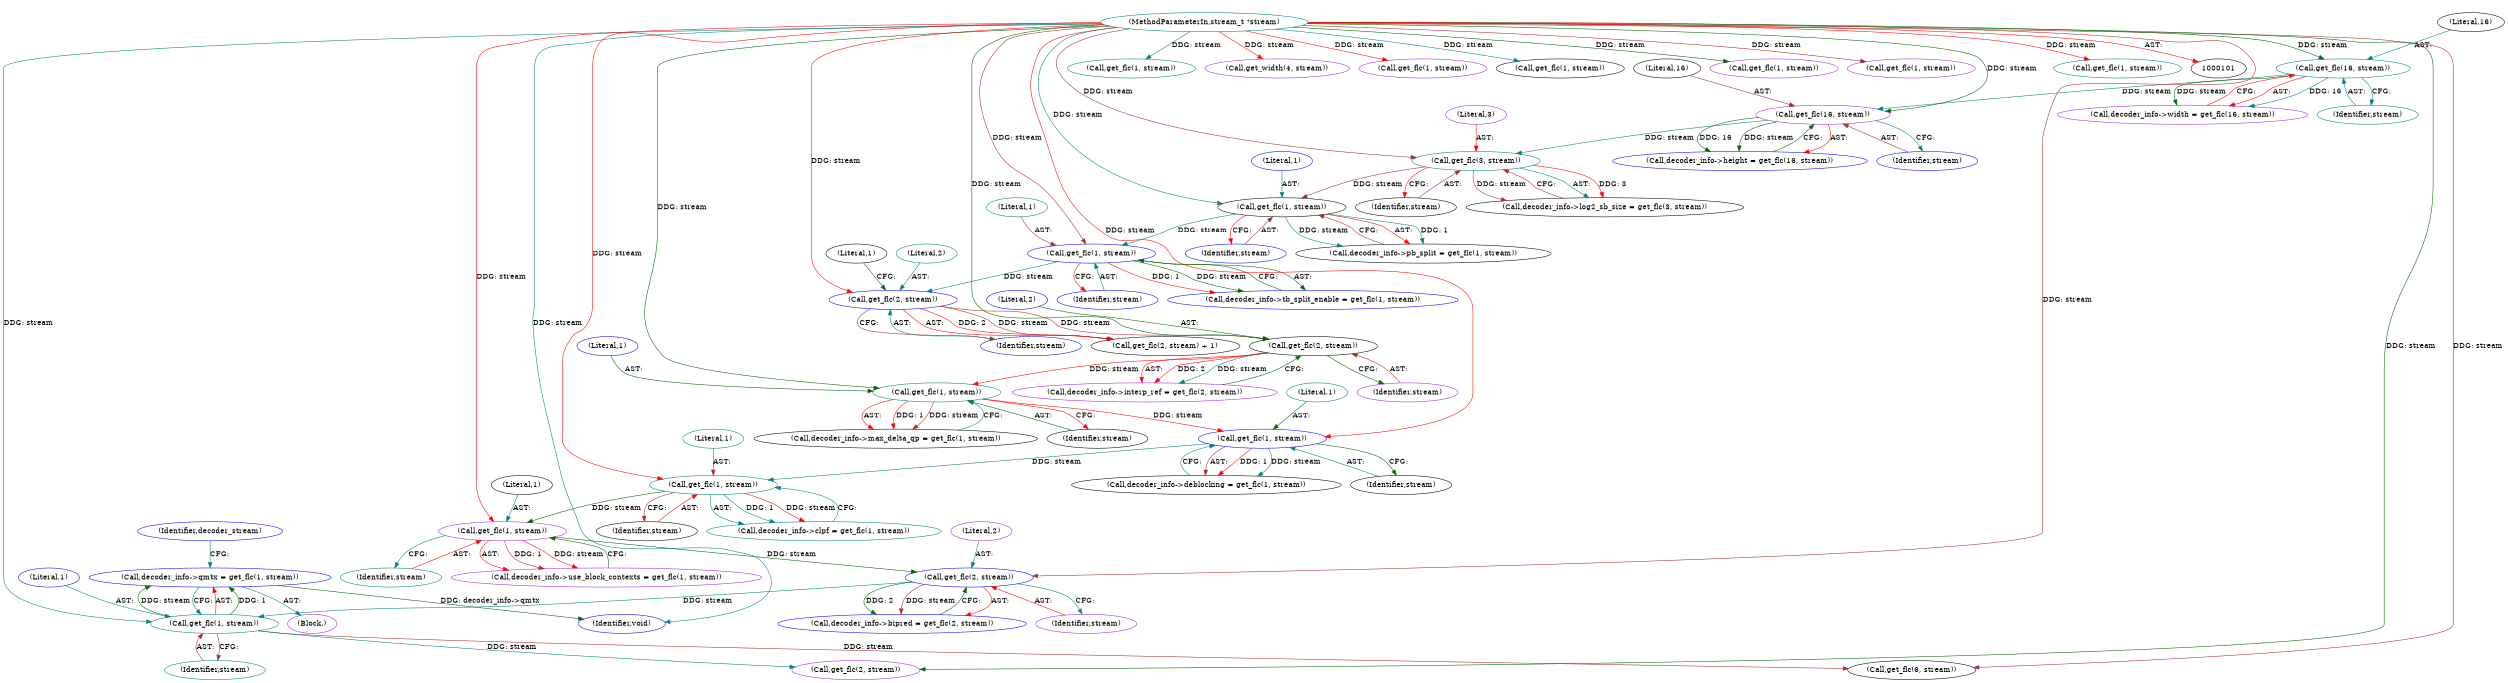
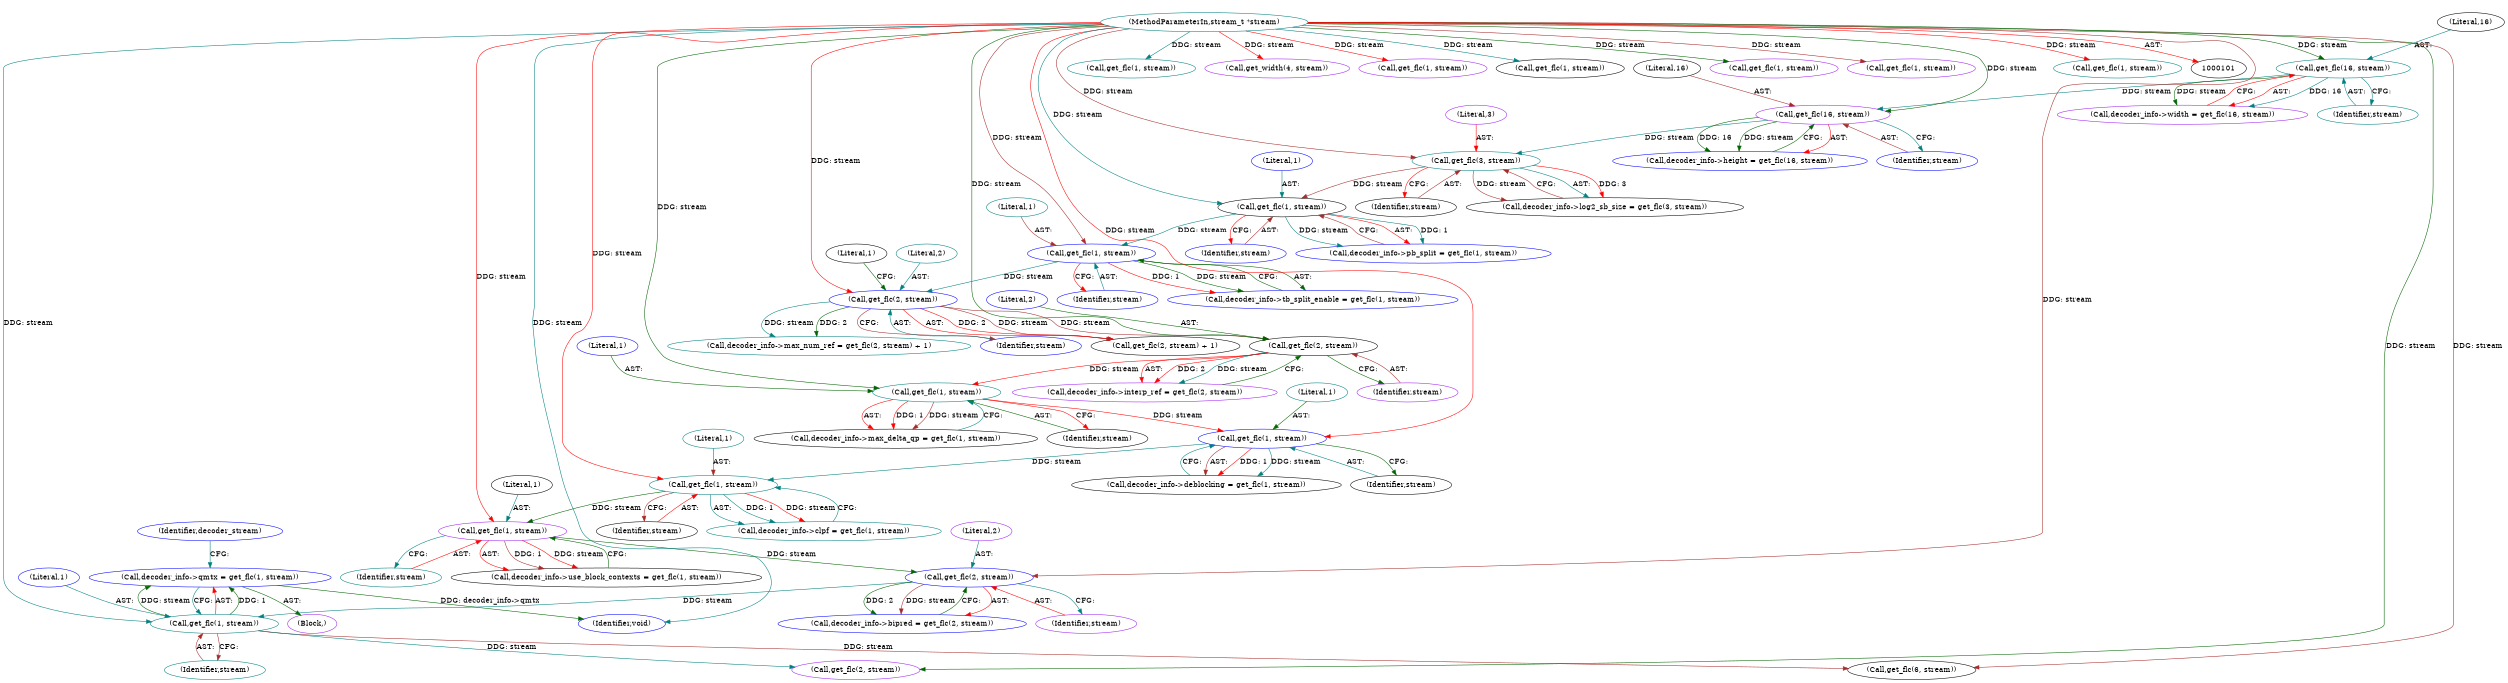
  digraph {
    node [color=black]
    edge [color=teal]
    n1 [color=blue label="(Call,decoder_info->qmtx = get_flc(1, stream))"]
    n2 [color=teal label="(Call,get_flc(1, stream))"]
    n3 [color=blue label="(Identifier,void)"]
    n4 [color=purple label="(Block,)"]
    n5 [label="(Call,get_flc(6, stream))"]
    n6 [color=purple label="(Call,get_flc(2, stream))"]
    n7 [color=teal label="(Identifier,stream)"]
    n8 [color=blue label="(Call,get_flc(2, stream))"]
    n9 [color=purple label="(Identifier,stream)"]
    n10 [color=blue label="(Call,decoder_info->bipred = get_flc(2, stream))"]
    n11 [color=purple label="(Call,get_flc(1, stream))"]
-   n12 [color=purple label="(Call,decoder_info->use_block_contexts = get_flc(1, stream))"]
+   n12 [label="(Call,decoder_info->use_block_contexts = get_flc(1, stream))"]
    n13 [color=teal label="(Identifier,stream)"]
    n14 [color=teal label="(Call,get_flc(1, stream))"]
    n15 [color=teal label="(Call,decoder_info->clpf = get_flc(1, stream))"]
    n16 [label="(Identifier,stream)"]
    n17 [color=blue label="(Call,get_flc(1, stream))"]
    n18 [label="(Call,decoder_info->deblocking = get_flc(1, stream))"]
    n19 [label="(Identifier,stream)"]
    n20 [color=teal label="(Call,get_flc(1, stream))"]
    n21 [label="(Identifier,stream)"]
    n22 [label="(Call,decoder_info->max_delta_qp = get_flc(1, stream))"]
    n23 [label="(Call,get_flc(2, stream))"]
    n24 [color=purple label="(Call,decoder_info->interp_ref = get_flc(2, stream))"]
    n25 [color=purple label="(Identifier,stream)"]
    n26 [color=blue label="(Call,get_flc(2, stream))"]
    n27 [color=blue label="(Identifier,stream)"]
+   n28 [color=teal label="(Call,decoder_info->max_num_ref = get_flc(2, stream) + 1)"]
    n29 [label="(Call,get_flc(2, stream) + 1)"]
    n30 [color=blue label="(Call,get_flc(1, stream))"]
    n31 [color=blue label="(Identifier,stream)"]
    n32 [color=blue label="(Call,decoder_info->tb_split_enable = get_flc(1, stream))"]
    n33 [label="(Call,get_flc(1, stream))"]
    n34 [color=blue label="(Identifier,stream)"]
-   n35 [label="(Call,decoder_info->pb_split = get_flc(1, stream))"]
+   n35 [color=blue label="(Call,decoder_info->pb_split = get_flc(1, stream))"]
    n36 [color=teal label="(Call,get_flc(3, stream))"]
    n37 [label="(Call,decoder_info->log2_sb_size = get_flc(3, stream))"]
    n38 [label="(Identifier,stream)"]
    n39 [color=purple label="(Call,get_flc(16, stream))"]
    n40 [color=blue label="(Call,decoder_info->height = get_flc(16, stream))"]
    n41 [color=blue label="(Identifier,stream)"]
    n42 [color=teal label="(Call,get_flc(16, stream))"]
    n43 [color=teal label="(Identifier,stream)"]
    n44 [color=purple label="(Call,decoder_info->width = get_flc(16, stream))"]
    n45 [color=teal label="(MethodParameterIn,stream_t *stream)"]
    n46 [color=teal label="(Call,get_flc(1, stream))"]
    n47 [color=purple label="(Call,get_width(4, stream))"]
    n48 [color=purple label="(Call,get_flc(1, stream))"]
    n49 [label="(Call,get_flc(1, stream))"]
    n50 [color=purple label="(Call,get_flc(1, stream))"]
    n51 [color=purple label="(Call,get_flc(1, stream))"]
    n52 [color=teal label="(Call,get_flc(1, stream))"]
    1000101
    n54 [label="(Literal,16)"]
    n55 [color=blue label="(Literal,1)"]
    n56 [color=blue label="(Identifier,decoder_stream)"]
    n57 [color=blue label="(Literal,2)"]
    n58 [color=teal label="(Literal,2)"]
    n59 [color=blue label="(Literal,1)"]
    n60 [label="(Literal,1)"]
    n61 [color=purple label="(Literal,3)"]
    n62 [color=teal label="(Literal,1)"]
    n63 [label="(Literal,1)"]
    n64 [label="(Literal,16)"]
    n65 [color=blue label="(Literal,1)"]
    n66 [color=teal label="(Literal,1)"]
    n67 [color=purple label="(Literal,2)"]
    n68 [color=teal label="(Literal,1)"]
    n1 -> n2 [label="CFG: "]
    n1 -> n3 [color=darkgreen label="DDG: decoder_info->qmtx"]
-   n1 -> n4 [label="AST: "]
+   n1 -> n4 [color=darkgreen label="AST: "]
    n2 -> n1 [color=red label="AST: "]
    n2 -> n1 [color=darkgreen label="DDG: 1"]
    n2 -> n1 [color=darkgreen label="DDG: stream"]
    n2 -> n5 [color=brown label="DDG: stream"]
    n2 -> n6 [label="DDG: stream"]
    n2 -> n7 [color=brown label="CFG: "]
    n7 -> n2 [color=brown label="AST: "]
    n8 -> n2 [label="DDG: stream"]
    n8 -> n9 [label="CFG: "]
    n8 -> n10 [color=red label="AST: "]
    n8 -> n10 [color=darkgreen label="DDG: 2"]
    n8 -> n10 [color=brown label="DDG: stream"]
    n9 -> n8 [color=red label="AST: "]
    n10 -> n8 [color=darkgreen label="CFG: "]
    n11 -> n8 [color=darkgreen label="DDG: stream"]
    n11 -> n12 [color=red label="AST: "]
    n11 -> n12 [color=brown label="DDG: 1"]
    n11 -> n12 [color=red label="DDG: stream"]
    n11 -> n13 [label="CFG: "]
    n12 -> n11 [color=darkgreen label="CFG: "]
    n13 -> n11 [color=red label="AST: "]
    n14 -> n11 [color=darkgreen label="DDG: stream"]
    n14 -> n15 [label="AST: "]
    n14 -> n15 [label="DDG: 1"]
    n14 -> n15 [color=red label="DDG: stream"]
    n14 -> n16 [color=brown label="CFG: "]
    n15 -> n14 [label="CFG: "]
    n16 -> n14 [color=red label="AST: "]
    n17 -> n14 [label="DDG: stream"]
    n17 -> n18 [color=brown label="AST: "]
    n17 -> n18 [color=red label="DDG: 1"]
    n17 -> n18 [label="DDG: stream"]
    n17 -> n19 [color=darkgreen label="CFG: "]
    n18 -> n17 [label="CFG: "]
    n19 -> n17 [label="AST: "]
    n20 -> n17 [color=red label="DDG: stream"]
    n20 -> n21 [color=red label="CFG: "]
    n20 -> n22 [color=red label="AST: "]
    n20 -> n22 [color=red label="DDG: 1"]
    n20 -> n22 [color=brown label="DDG: stream"]
    n21 -> n20 [color=darkgreen label="AST: "]
    n22 -> n20 [label="CFG: "]
    n23 -> n20 [color=red label="DDG: stream"]
    n23 -> n24 [color=red label="AST: "]
    n23 -> n24 [color=red label="DDG: 2"]
    n23 -> n24 [label="DDG: stream"]
    n23 -> n25 [color=darkgreen label="CFG: "]
    n24 -> n23 [color=darkgreen label="CFG: "]
    n25 -> n23 [color=brown label="AST: "]
    n26 -> n23 [color=brown label="DDG: stream"]
    n26 -> n27 [color=brown label="CFG: "]
+   n26 -> n28 [color=darkgreen label="DDG: 2"]
+   n26 -> n28 [label="DDG: stream"]
    n26 -> n29 [color=red label="AST: "]
    n26 -> n29 [color=red label="DDG: 2"]
    n26 -> n29 [color=brown label="DDG: stream"]
    n27 -> n26 [label="AST: "]
    n30 -> n26 [label="DDG: stream"]
    n30 -> n31 [color=red label="CFG: "]
    n30 -> n32 [color=darkgreen label="AST: "]
    n30 -> n32 [color=red label="DDG: 1"]
    n30 -> n32 [color=darkgreen label="DDG: stream"]
    n31 -> n30 [label="AST: "]
    n32 -> n30 [color=darkgreen label="CFG: "]
    n33 -> n30 [label="DDG: stream"]
    n33 -> n34 [color=red label="CFG: "]
    n33 -> n35 [color=red label="AST: "]
    n33 -> n35 [label="DDG: 1"]
    n33 -> n35 [label="DDG: stream"]
    n34 -> n33 [color=brown label="AST: "]
    n35 -> n33 [color=brown label="CFG: "]
    n36 -> n33 [color=brown label="DDG: stream"]
    n36 -> n37 [label="AST: "]
    n36 -> n37 [color=red label="DDG: 3"]
    n36 -> n37 [color=brown label="DDG: stream"]
    n36 -> n38 [color=red label="CFG: "]
    n37 -> n36 [color=brown label="CFG: "]
    n38 -> n36 [color=brown label="AST: "]
    n39 -> n36 [label="DDG: stream"]
    n39 -> n40 [color=red label="AST: "]
    n39 -> n40 [color=darkgreen label="DDG: 16"]
    n39 -> n40 [color=darkgreen label="DDG: stream"]
    n39 -> n41 [label="CFG: "]
    n40 -> n39 [color=darkgreen label="CFG: "]
    n41 -> n39 [color=brown label="AST: "]
    n42 -> n39 [label="DDG: stream"]
    n42 -> n43 [label="CFG: "]
    n42 -> n44 [color=red label="AST: "]
    n42 -> n44 [label="DDG: 16"]
    n42 -> n44 [color=darkgreen label="DDG: stream"]
    n43 -> n42 [label="AST: "]
    n44 -> n42 [color=red label="CFG: "]
    n45 -> n2 [label="DDG: stream"]
    n45 -> n3 [label="DDG: stream"]
    n45 -> n5 [color=brown label="DDG: stream"]
    n45 -> n6 [color=darkgreen label="DDG: stream"]
    n45 -> n8 [color=brown label="DDG: stream"]
    n45 -> n11 [color=red label="DDG: stream"]
    n45 -> n14 [color=red label="DDG: stream"]
    n45 -> n17 [color=red label="DDG: stream"]
    n45 -> n20 [color=darkgreen label="DDG: stream"]
    n45 -> n23 [color=darkgreen label="DDG: stream"]
    n45 -> n26 [color=red label="DDG: stream"]
    n45 -> n30 [color=brown label="DDG: stream"]
    n45 -> n33 [label="DDG: stream"]
    n45 -> n36 [color=brown label="DDG: stream"]
    n45 -> n39 [color=darkgreen label="DDG: stream"]
    n45 -> n42 [color=darkgreen label="DDG: stream"]
    n45 -> n46 [label="DDG: stream"]
    n45 -> n47 [color=red label="DDG: stream"]
    n45 -> n48 [color=red label="DDG: stream"]
    n45 -> n49 [label="DDG: stream"]
    n45 -> n50 [color=darkgreen label="DDG: stream"]
    n45 -> n51 [color=brown label="DDG: stream"]
    n45 -> n52 [color=red label="DDG: stream"]
    n45 -> 1000101 [color=red label="AST: "]
    n54 -> n42 [label="AST: "]
    n55 -> n2 [label="AST: "]
    n56 -> n1 [label="CFG: "]
    n57 -> n23 [color=darkgreen label="AST: "]
    n58 -> n26 [label="AST: "]
    n59 -> n20 [color=darkgreen label="AST: "]
    n60 -> n11 [label="AST: "]
    n61 -> n36 [color=red label="AST: "]
    n62 -> n14 [color=brown label="AST: "]
    n63 -> n26 [color=darkgreen label="CFG: "]
    n64 -> n39 [color=brown label="AST: "]
    n65 -> n33 [label="AST: "]
    n66 -> n17 [color=darkgreen label="AST: "]
    n67 -> n8 [label="AST: "]
    n68 -> n30 [color=brown label="AST: "]
  }
